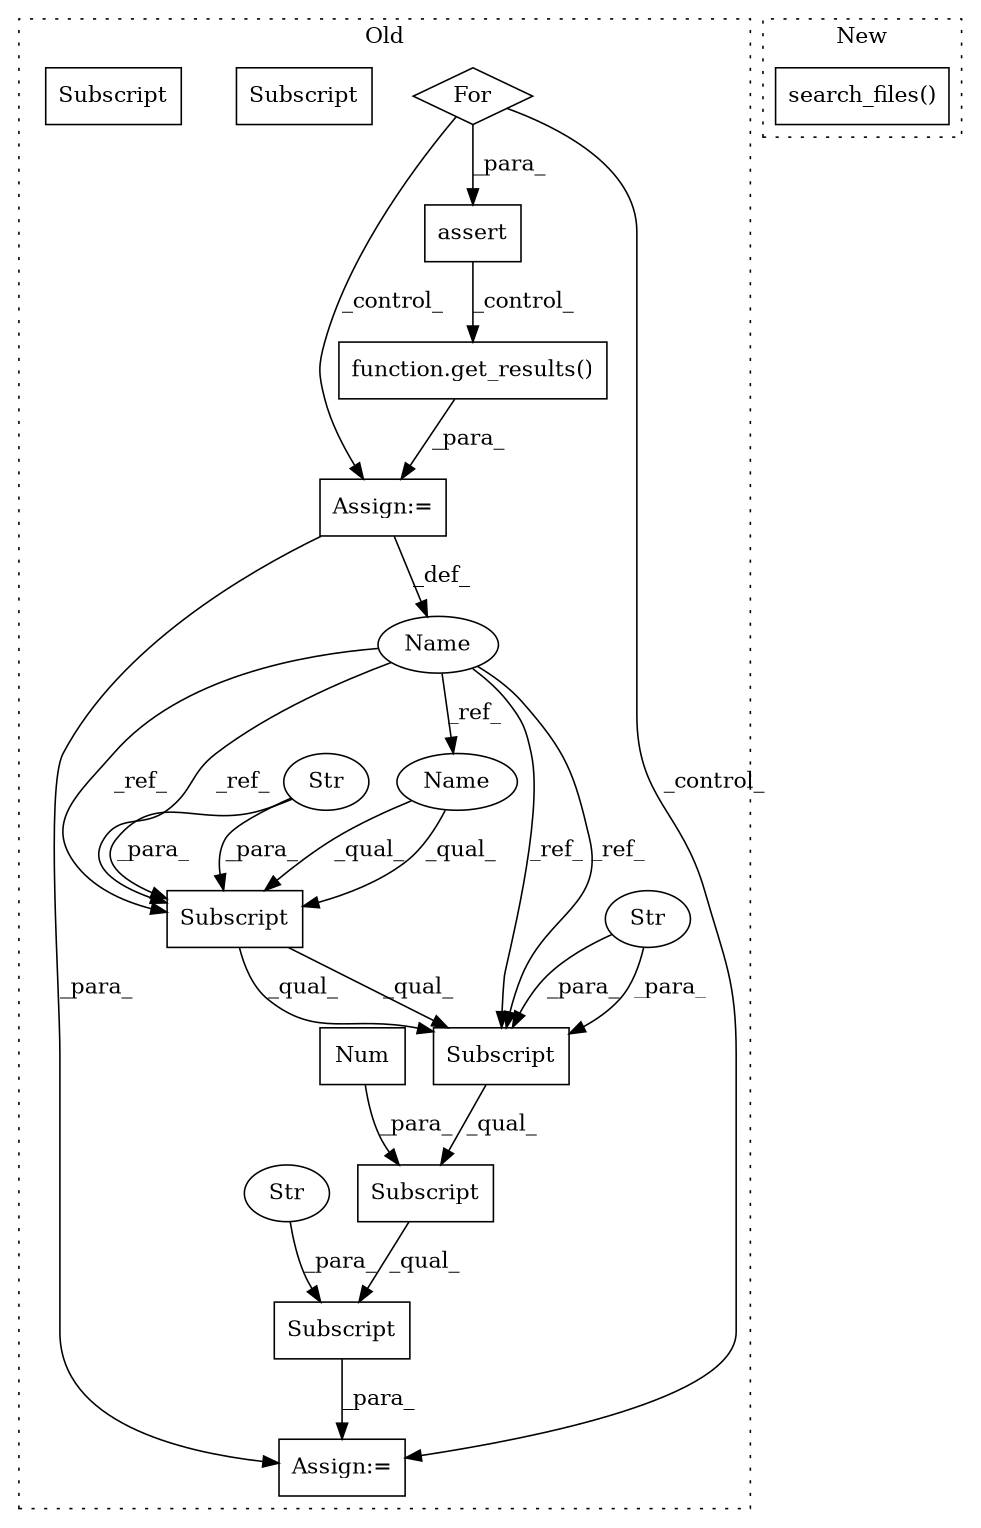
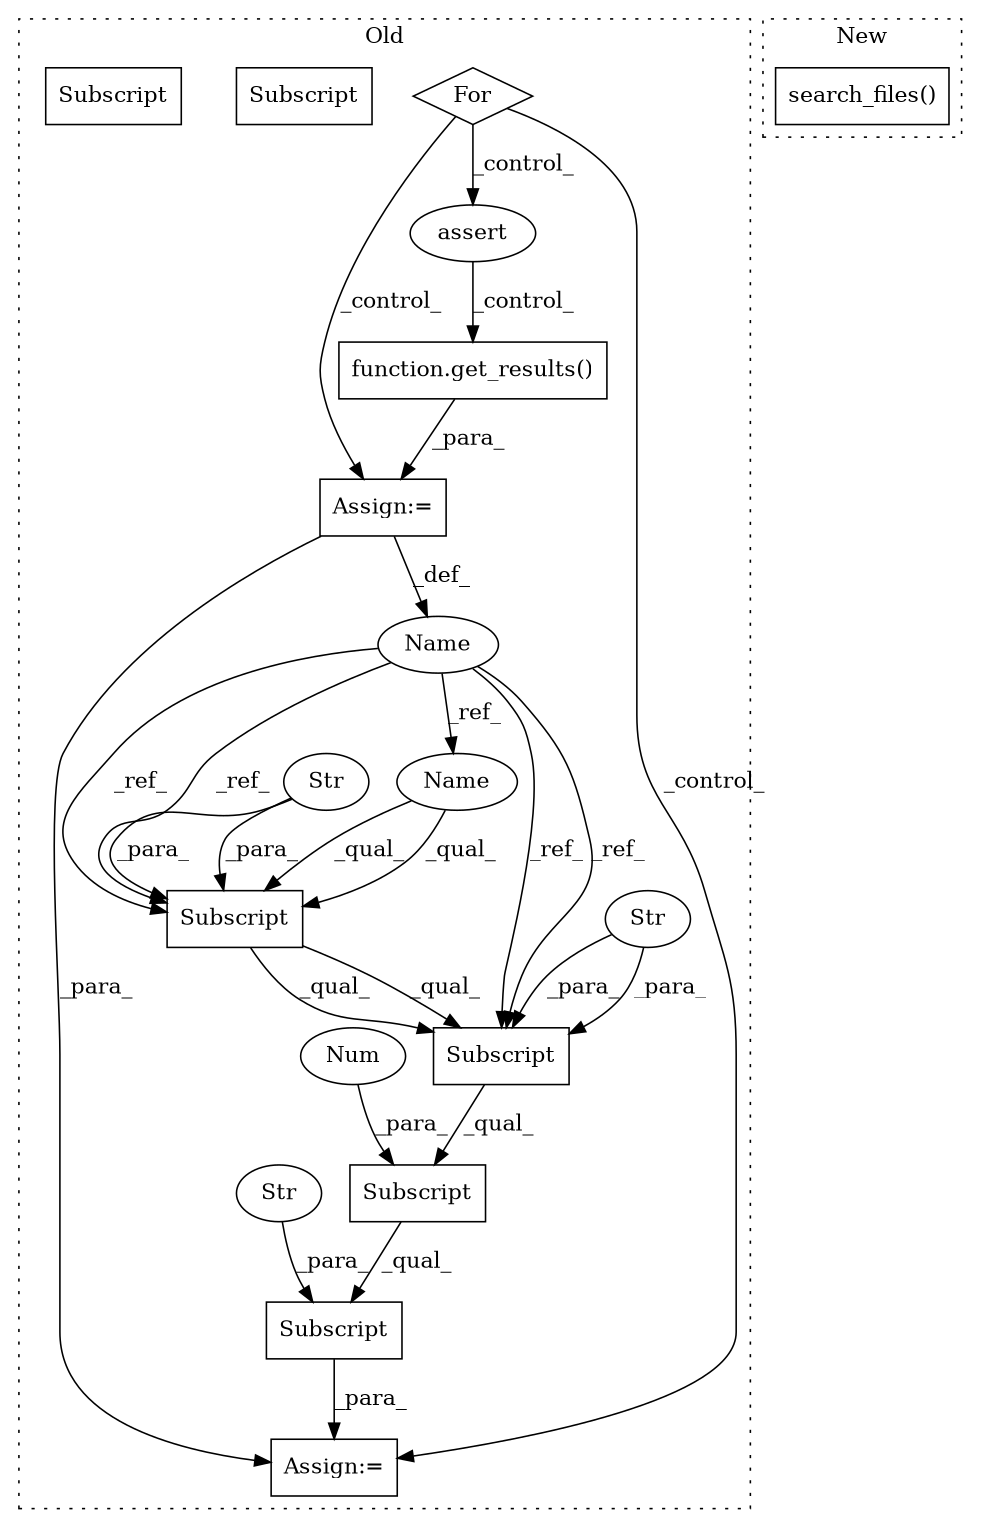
  digraph {
    node [a=63 l=6 s="2093,0" shape=box]
    n1 [a=75 l="12,1" label="function.get_results()" s="2045,2069"]
    n2 [l="38,0" label=Subscript]
    n3 [a=66 l=9 label=Str s=2121 shape=ellipse]
    n4 [l="27,0" label=Subscript]
    n5 [a=107 l="4,14" label=For s="1912,1955" shape=diamond]
    n6 [l="24,0" label=Subscript]
    n7 [a=66 label=Str s=2110 shape=ellipse]
    n8 [l="16,0" label=Subscript]
    n9 [a=66 l=8 label=Str s=2100 shape=ellipse]
-   n10 [a=65 l=7 label=assert s=2208]
+   n10 [a=65 l=7 label=assert s=2208 shape=ellipse]
    n11 [a=87 label=Name s=2036 shape=ellipse]
    n12 [a=68 l=3 label="Assign:=" s=2042]
    n13 [a=68 l=3 label="Assign:=" s=2090]
-   n14 [a=76 l=1 label=Num s=2118]
+   n14 [a=76 l=1 label=Num s=2118 shape=ellipse]
    n15 [l="24,0" label=Subscript]
    n16 [a=87 label=Name s=2093 shape=ellipse]
    n17 [l="16,0" label=Subscript]
    n18 [a=75 l="15,19" label="search_files()" s="2145,2172"]
    subgraph cluster_1 {
      label=Old
      style=dotted
      n1
      n2
      n3
      n4
      n5
      n6
      n7
      n8
      n9
      n10
      n11
      n12
      n13
      n14
      n15
      n16
      n17
    }
    subgraph cluster_2 {
      label=New
      style=dotted
      n18
    }
    n1 -> n12 [label=_para_]
    n2 -> n13 [label=_para_]
    n3 -> n2 [label=_para_]
    n4 -> n2 [label=_qual_]
-   n5 -> n10 [label=_para_]
+   n5 -> n10 [label=_control_]
    n5 -> n12 [label=_control_]
    n5 -> n13 [label=_control_]
    n7 -> n15 [label=_para_]
    n7 -> n15 [label=_para_]
    n9 -> n17 [label=_para_]
    n9 -> n17 [label=_para_]
    n10 -> n1 [label=_control_]
    n11 -> n15 [label=_ref_]
    n11 -> n15 [label=_ref_]
    n11 -> n16 [label=_ref_]
    n11 -> n17 [label=_ref_]
    n11 -> n17 [label=_ref_]
    n12 -> n11 [label=_def_]
    n12 -> n13 [label=_para_]
    n14 -> n4 [label=_para_]
    n15 -> n4 [label=_qual_]
    n16 -> n17 [label=_qual_]
    n16 -> n17 [label=_qual_]
    n17 -> n15 [label=_qual_]
    n17 -> n15 [label=_qual_]
  }
